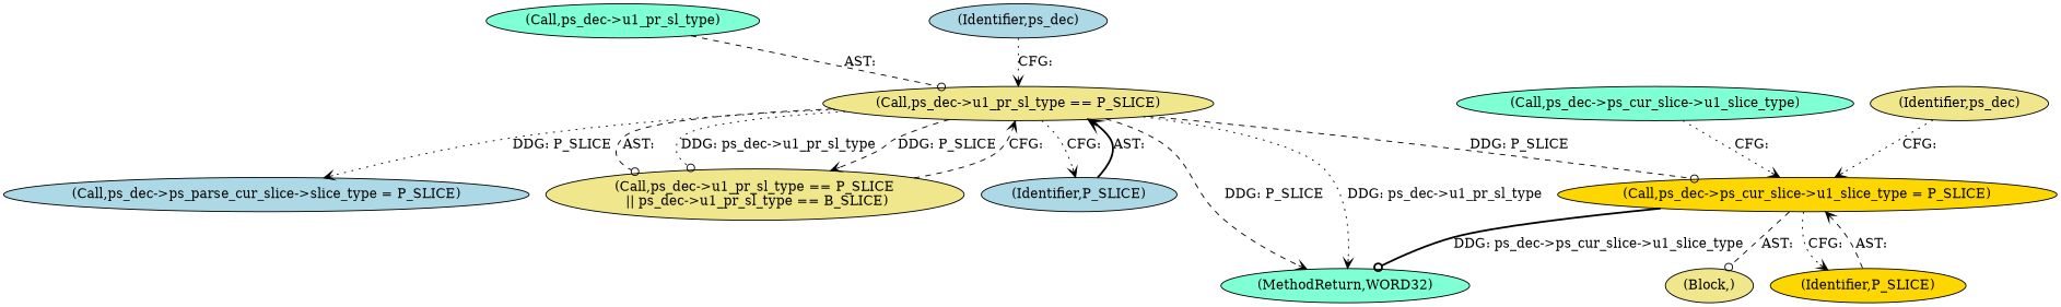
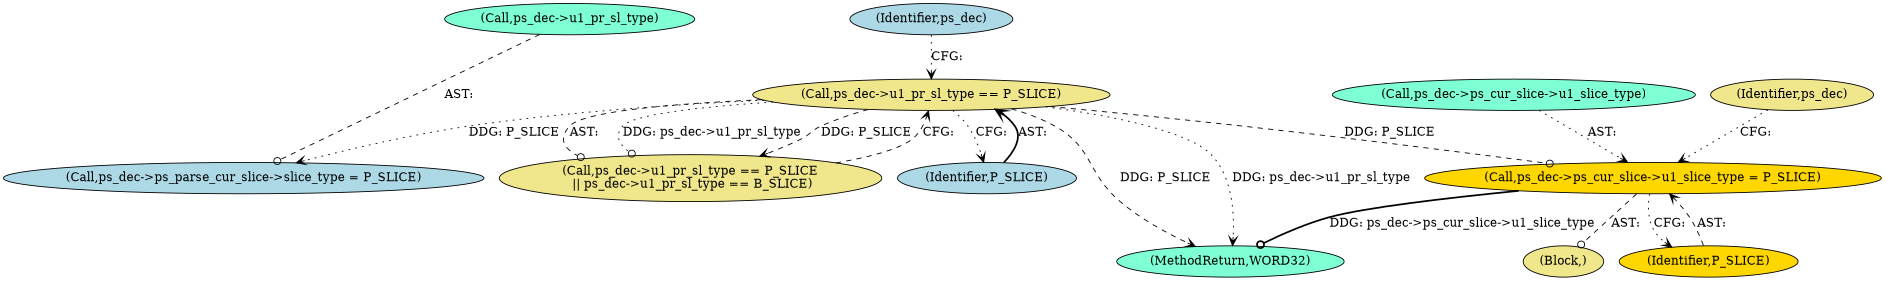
  digraph {
    node [fillcolor=khaki style=filled]
    edge [arrowhead=vee style=dotted]
    n1 [fillcolor=gold label="(Call,ps_dec->ps_cur_slice->u1_slice_type = P_SLICE)"]
    n2 [fillcolor=gold label="(Identifier,P_SLICE)"]
    n3 [label="(Block,)"]
    n4 [fillcolor=aquamarine label="(MethodReturn,WORD32)"]
    n5 [label="(Call,ps_dec->u1_pr_sl_type == P_SLICE)"]
    n6 [fillcolor=lightblue label="(Call,ps_dec->ps_parse_cur_slice->slice_type = P_SLICE)"]
    n7 [label="(Call,ps_dec->u1_pr_sl_type == P_SLICE\n || ps_dec->u1_pr_sl_type == B_SLICE)"]
    n8 [fillcolor=lightblue label="(Identifier,P_SLICE)"]
    n9 [fillcolor=lightblue label="(Identifier,ps_dec)"]
    n10 [fillcolor=aquamarine label="(Call,ps_dec->ps_cur_slice->u1_slice_type)"]
    n11 [label="(Identifier,ps_dec)"]
    n12 [fillcolor=aquamarine label="(Call,ps_dec->u1_pr_sl_type)"]
    n1 -> n2 [label="CFG: "]
    n1 -> n3 [arrowhead=odot label="AST: " style=dashed]
    n1 -> n4 [arrowhead=odot label="DDG: ps_dec->ps_cur_slice->u1_slice_type" style=bold]
    n2 -> n1 [label="AST: " style=dashed]
    n5 -> n1 [arrowhead=odot label="DDG: P_SLICE" style=dashed]
    n5 -> n4 [label="DDG: P_SLICE" style=dashed]
    n5 -> n4 [label="DDG: ps_dec->u1_pr_sl_type"]
    n5 -> n6 [label="DDG: P_SLICE"]
    n5 -> n7 [arrowhead=odot label="AST: " style=dashed]
    n5 -> n7 [arrowhead=odot label="DDG: ps_dec->u1_pr_sl_type"]
    n5 -> n7 [label="DDG: P_SLICE" style=dashed]
    n5 -> n8 [label="CFG: "]
    n7 -> n5 [label="CFG: " style=dashed]
    n8 -> n5 [label="AST: " style=bold]
    n9 -> n5 [label="CFG: "]
-   n10 -> n1 [label="CFG: "]
+   n10 -> n1 [label="AST: "]
    n11 -> n1 [label="CFG: "]
-   n12 -> n5 [arrowhead=odot label="AST: " style=dashed]
+   n12 -> n6 [arrowhead=odot label="AST: " style=dashed]
  }
